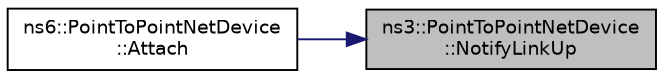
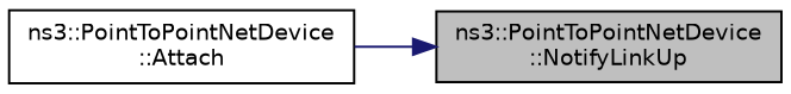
  digraph {
    rankdir=RL
    node [color=black fontname=Helvetica fontsize=10 shape=record style=filled]
    n1 [fillcolor=grey75 fontcolor=black height=0.2 label="ns3::PointToPointNetDevice\l::NotifyLinkUp" width=0.4]
-   n2 [fillcolor=white height=0.2 label="ns6::PointToPointNetDevice\l::Attach" width=0.4]
+   n2 [fillcolor=white height=0.2 label="ns3::PointToPointNetDevice\l::Attach" width=0.4]
    n1 -> n2 [color=midnightblue dir=back fontname=Helvetica fontsize=10 labelfontname=Helvetica labelfontsize=10 style=solid]
  }
